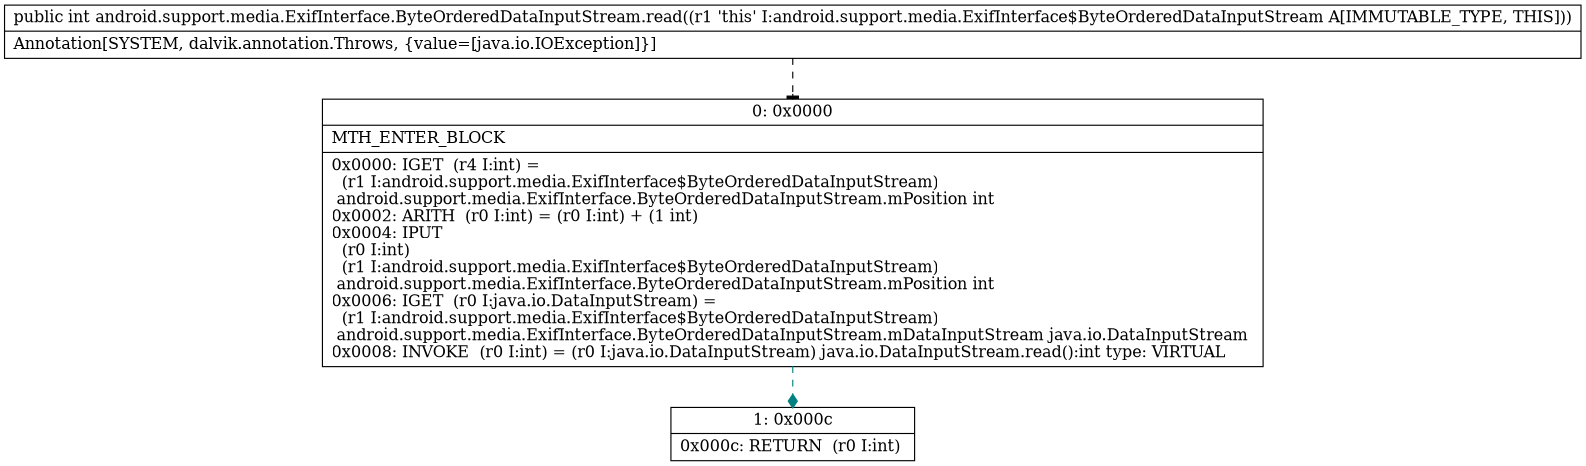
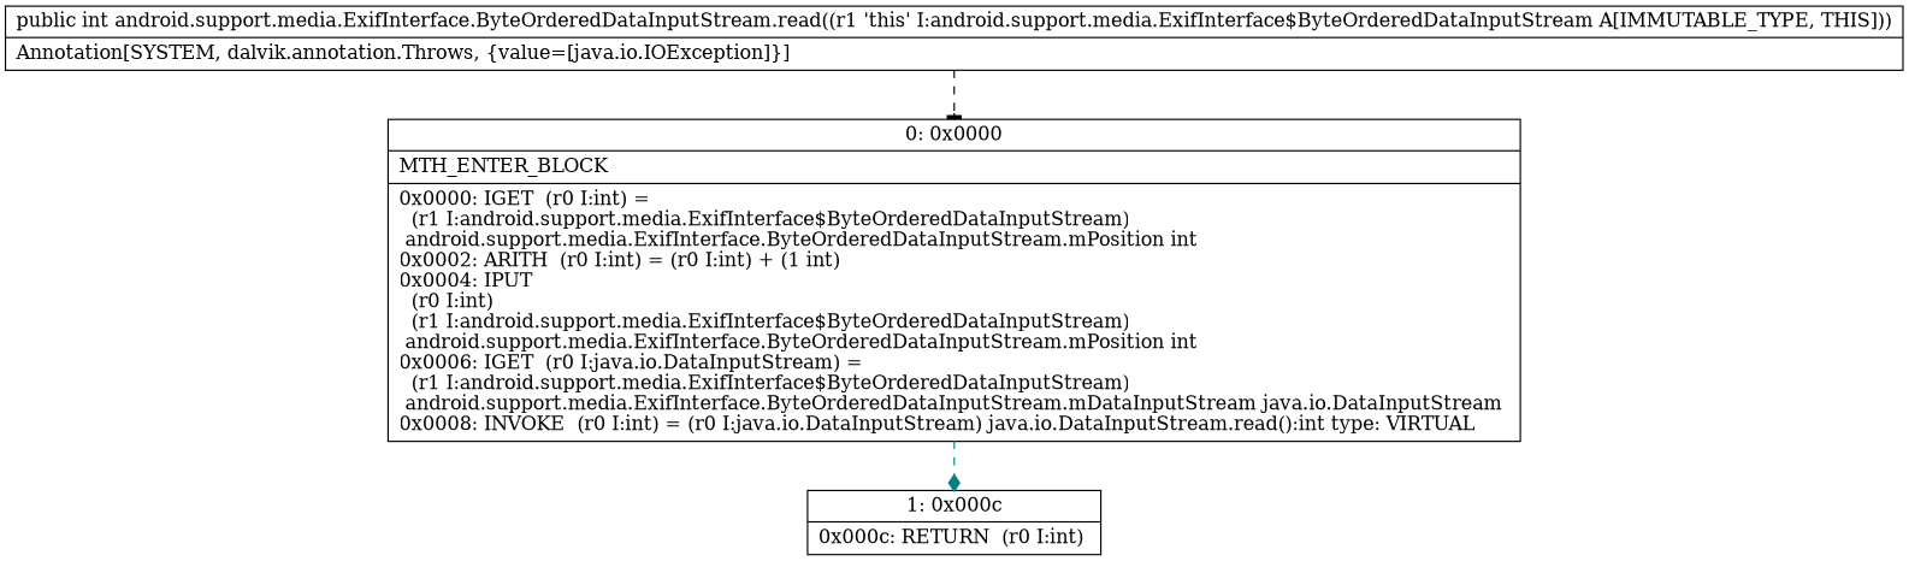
  digraph {
    node [shape=record]
    edge [style=dashed]
-   n1 [label="{0\:\ 0x0000|MTH_ENTER_BLOCK\l|0x0000: IGET  (r4 I:int) = \l  (r1 I:android.support.media.ExifInterface$ByteOrderedDataInputStream)\l android.support.media.ExifInterface.ByteOrderedDataInputStream.mPosition int \l0x0002: ARITH  (r0 I:int) = (r0 I:int) + (1 int) \l0x0004: IPUT  \l  (r0 I:int)\l  (r1 I:android.support.media.ExifInterface$ByteOrderedDataInputStream)\l android.support.media.ExifInterface.ByteOrderedDataInputStream.mPosition int \l0x0006: IGET  (r0 I:java.io.DataInputStream) = \l  (r1 I:android.support.media.ExifInterface$ByteOrderedDataInputStream)\l android.support.media.ExifInterface.ByteOrderedDataInputStream.mDataInputStream java.io.DataInputStream \l0x0008: INVOKE  (r0 I:int) = (r0 I:java.io.DataInputStream) java.io.DataInputStream.read():int type: VIRTUAL \l}"]
+   n1 [label="{0\:\ 0x0000|MTH_ENTER_BLOCK\l|0x0000: IGET  (r0 I:int) = \l  (r1 I:android.support.media.ExifInterface$ByteOrderedDataInputStream)\l android.support.media.ExifInterface.ByteOrderedDataInputStream.mPosition int \l0x0002: ARITH  (r0 I:int) = (r0 I:int) + (1 int) \l0x0004: IPUT  \l  (r0 I:int)\l  (r1 I:android.support.media.ExifInterface$ByteOrderedDataInputStream)\l android.support.media.ExifInterface.ByteOrderedDataInputStream.mPosition int \l0x0006: IGET  (r0 I:java.io.DataInputStream) = \l  (r1 I:android.support.media.ExifInterface$ByteOrderedDataInputStream)\l android.support.media.ExifInterface.ByteOrderedDataInputStream.mDataInputStream java.io.DataInputStream \l0x0008: INVOKE  (r0 I:int) = (r0 I:java.io.DataInputStream) java.io.DataInputStream.read():int type: VIRTUAL \l}"]
    n2 [label="{1\:\ 0x000c|0x000c: RETURN  (r0 I:int) \l}"]
    n3 [label="{public int android.support.media.ExifInterface.ByteOrderedDataInputStream.read((r1 'this' I:android.support.media.ExifInterface$ByteOrderedDataInputStream A[IMMUTABLE_TYPE, THIS]))  | Annotation[SYSTEM, dalvik.annotation.Throws, \{value=[java.io.IOException]\}]\l}"]
    n1 -> n2 [color=teal arrowhead=diamond]
    n3 -> n1 [color=black arrowhead=tee]
  }
